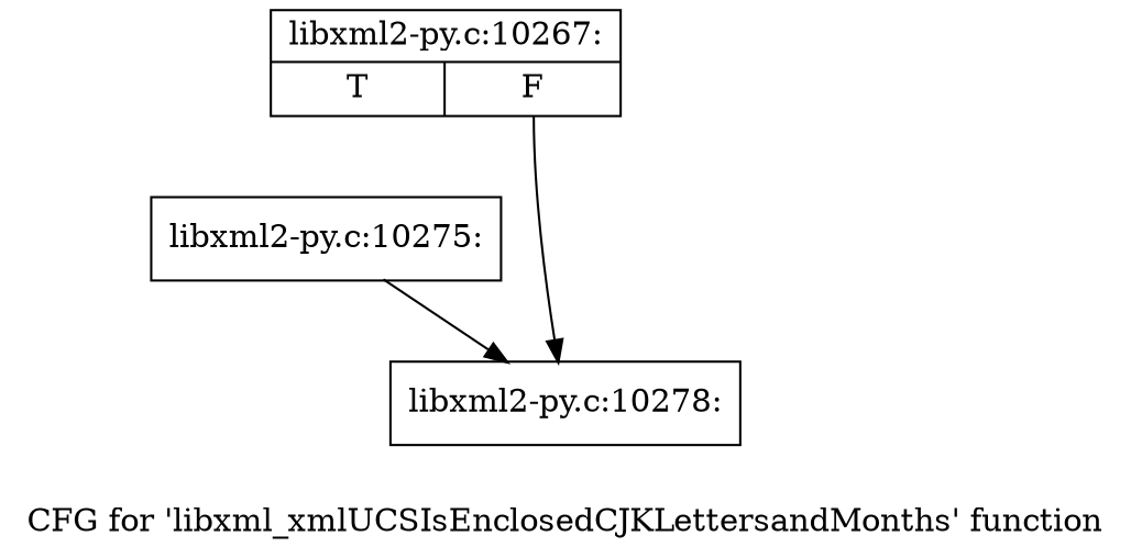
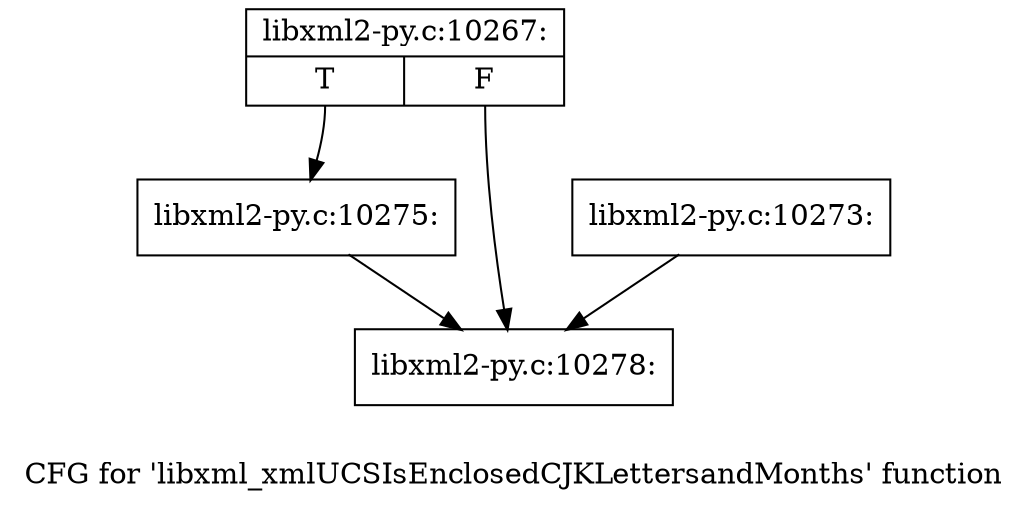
  digraph {
    label="CFG for 'libxml_xmlUCSIsEnclosedCJKLettersandMonths' function"
    node [shape=record]
    n1 [label="{libxml2-py.c:10267:|{<s0>T|<s1>F}}"]
    n2 [label="{libxml2-py.c:10275:}"]
    n3 [label="{libxml2-py.c:10278:}"]
+   n4 [label="{libxml2-py.c:10273:}"]
+   n1 -> n2 [tailport=s0]
    n1 -> n3 [tailport=s1]
    n2 -> n3
+   n4 -> n3
  }
